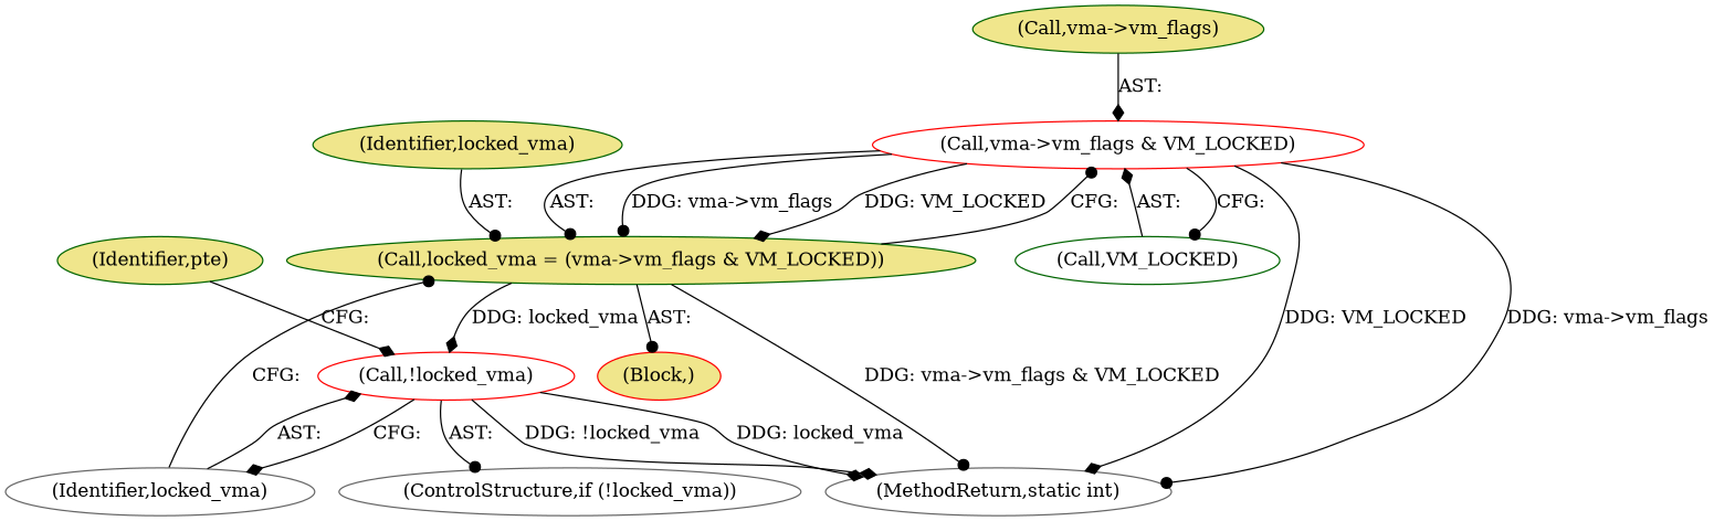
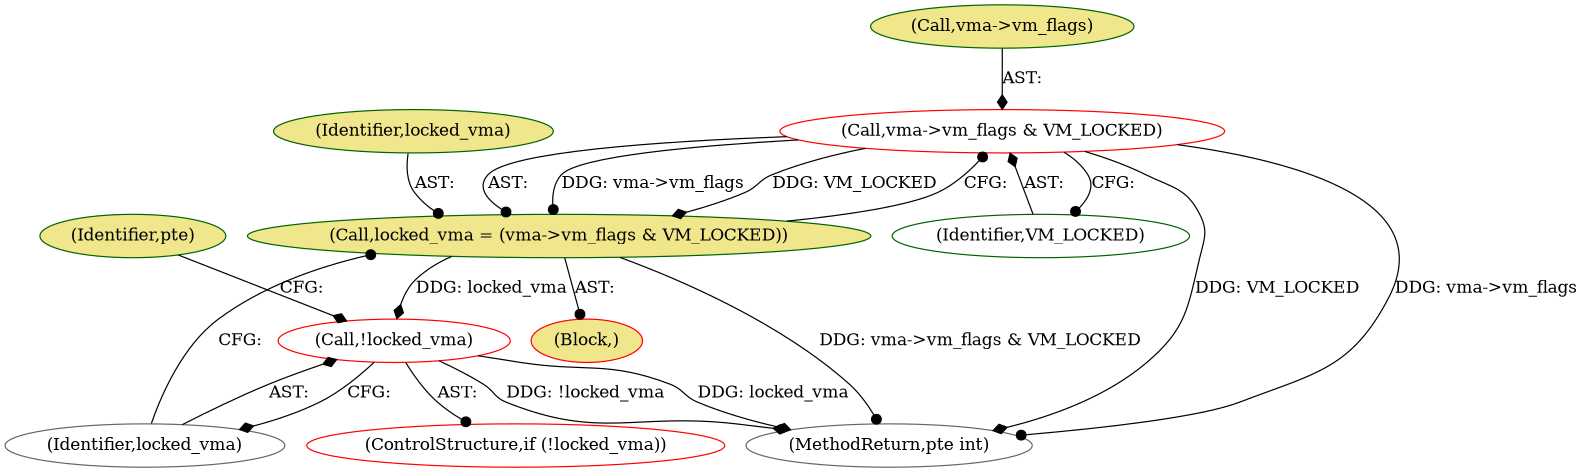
  digraph {
    node [color=darkgreen fillcolor=white style=filled]
    edge [arrowhead=dot]
    n1 [color=red label="(Call,vma->vm_flags & VM_LOCKED)"]
    n2 [fillcolor=khaki label="(Call,locked_vma = (vma->vm_flags & VM_LOCKED))"]
-   n3 [label="(Call,VM_LOCKED)"]
-   n4 [color=gray40 label="(MethodReturn,static int)"]
+   n3 [label="(Identifier,VM_LOCKED)"]
+   n4 [color=gray40 label="(MethodReturn,pte int)"]
    n5 [color=red label="(Call,!locked_vma)"]
    n6 [color=red fillcolor=khaki label="(Block,)"]
    n7 [color=gray40 label="(Identifier,locked_vma)"]
-   n8 [color=gray40 label="(ControlStructure,if (!locked_vma))"]
+   n8 [color=red label="(ControlStructure,if (!locked_vma))"]
    n9 [fillcolor=khaki label="(Identifier,locked_vma)"]
    n10 [fillcolor=khaki label="(Identifier,pte)"]
    n11 [fillcolor=khaki label="(Call,vma->vm_flags)"]
    n1 -> n2 [label="AST: "]
    n1 -> n2 [label="DDG: vma->vm_flags"]
    n1 -> n2 [arrowhead=diamond label="DDG: VM_LOCKED"]
    n1 -> n3 [label="CFG: "]
    n1 -> n4 [label="DDG: vma->vm_flags"]
    n1 -> n4 [arrowhead=diamond label="DDG: VM_LOCKED"]
    n2 -> n1 [label="CFG: "]
    n2 -> n4 [label="DDG: vma->vm_flags & VM_LOCKED"]
    n2 -> n5 [arrowhead=diamond label="DDG: locked_vma"]
    n2 -> n6 [label="AST: "]
    n3 -> n1 [arrowhead=diamond label="AST: "]
    n5 -> n4 [arrowhead=diamond label="DDG: locked_vma"]
    n5 -> n4 [arrowhead=diamond label="DDG: !locked_vma"]
    n5 -> n7 [arrowhead=diamond label="CFG: "]
    n5 -> n8 [label="AST: "]
    n7 -> n2 [label="CFG: "]
    n7 -> n5 [arrowhead=diamond label="AST: "]
    n9 -> n2 [label="AST: "]
    n10 -> n5 [arrowhead=diamond label="CFG: "]
    n11 -> n1 [arrowhead=diamond label="AST: "]
  }
